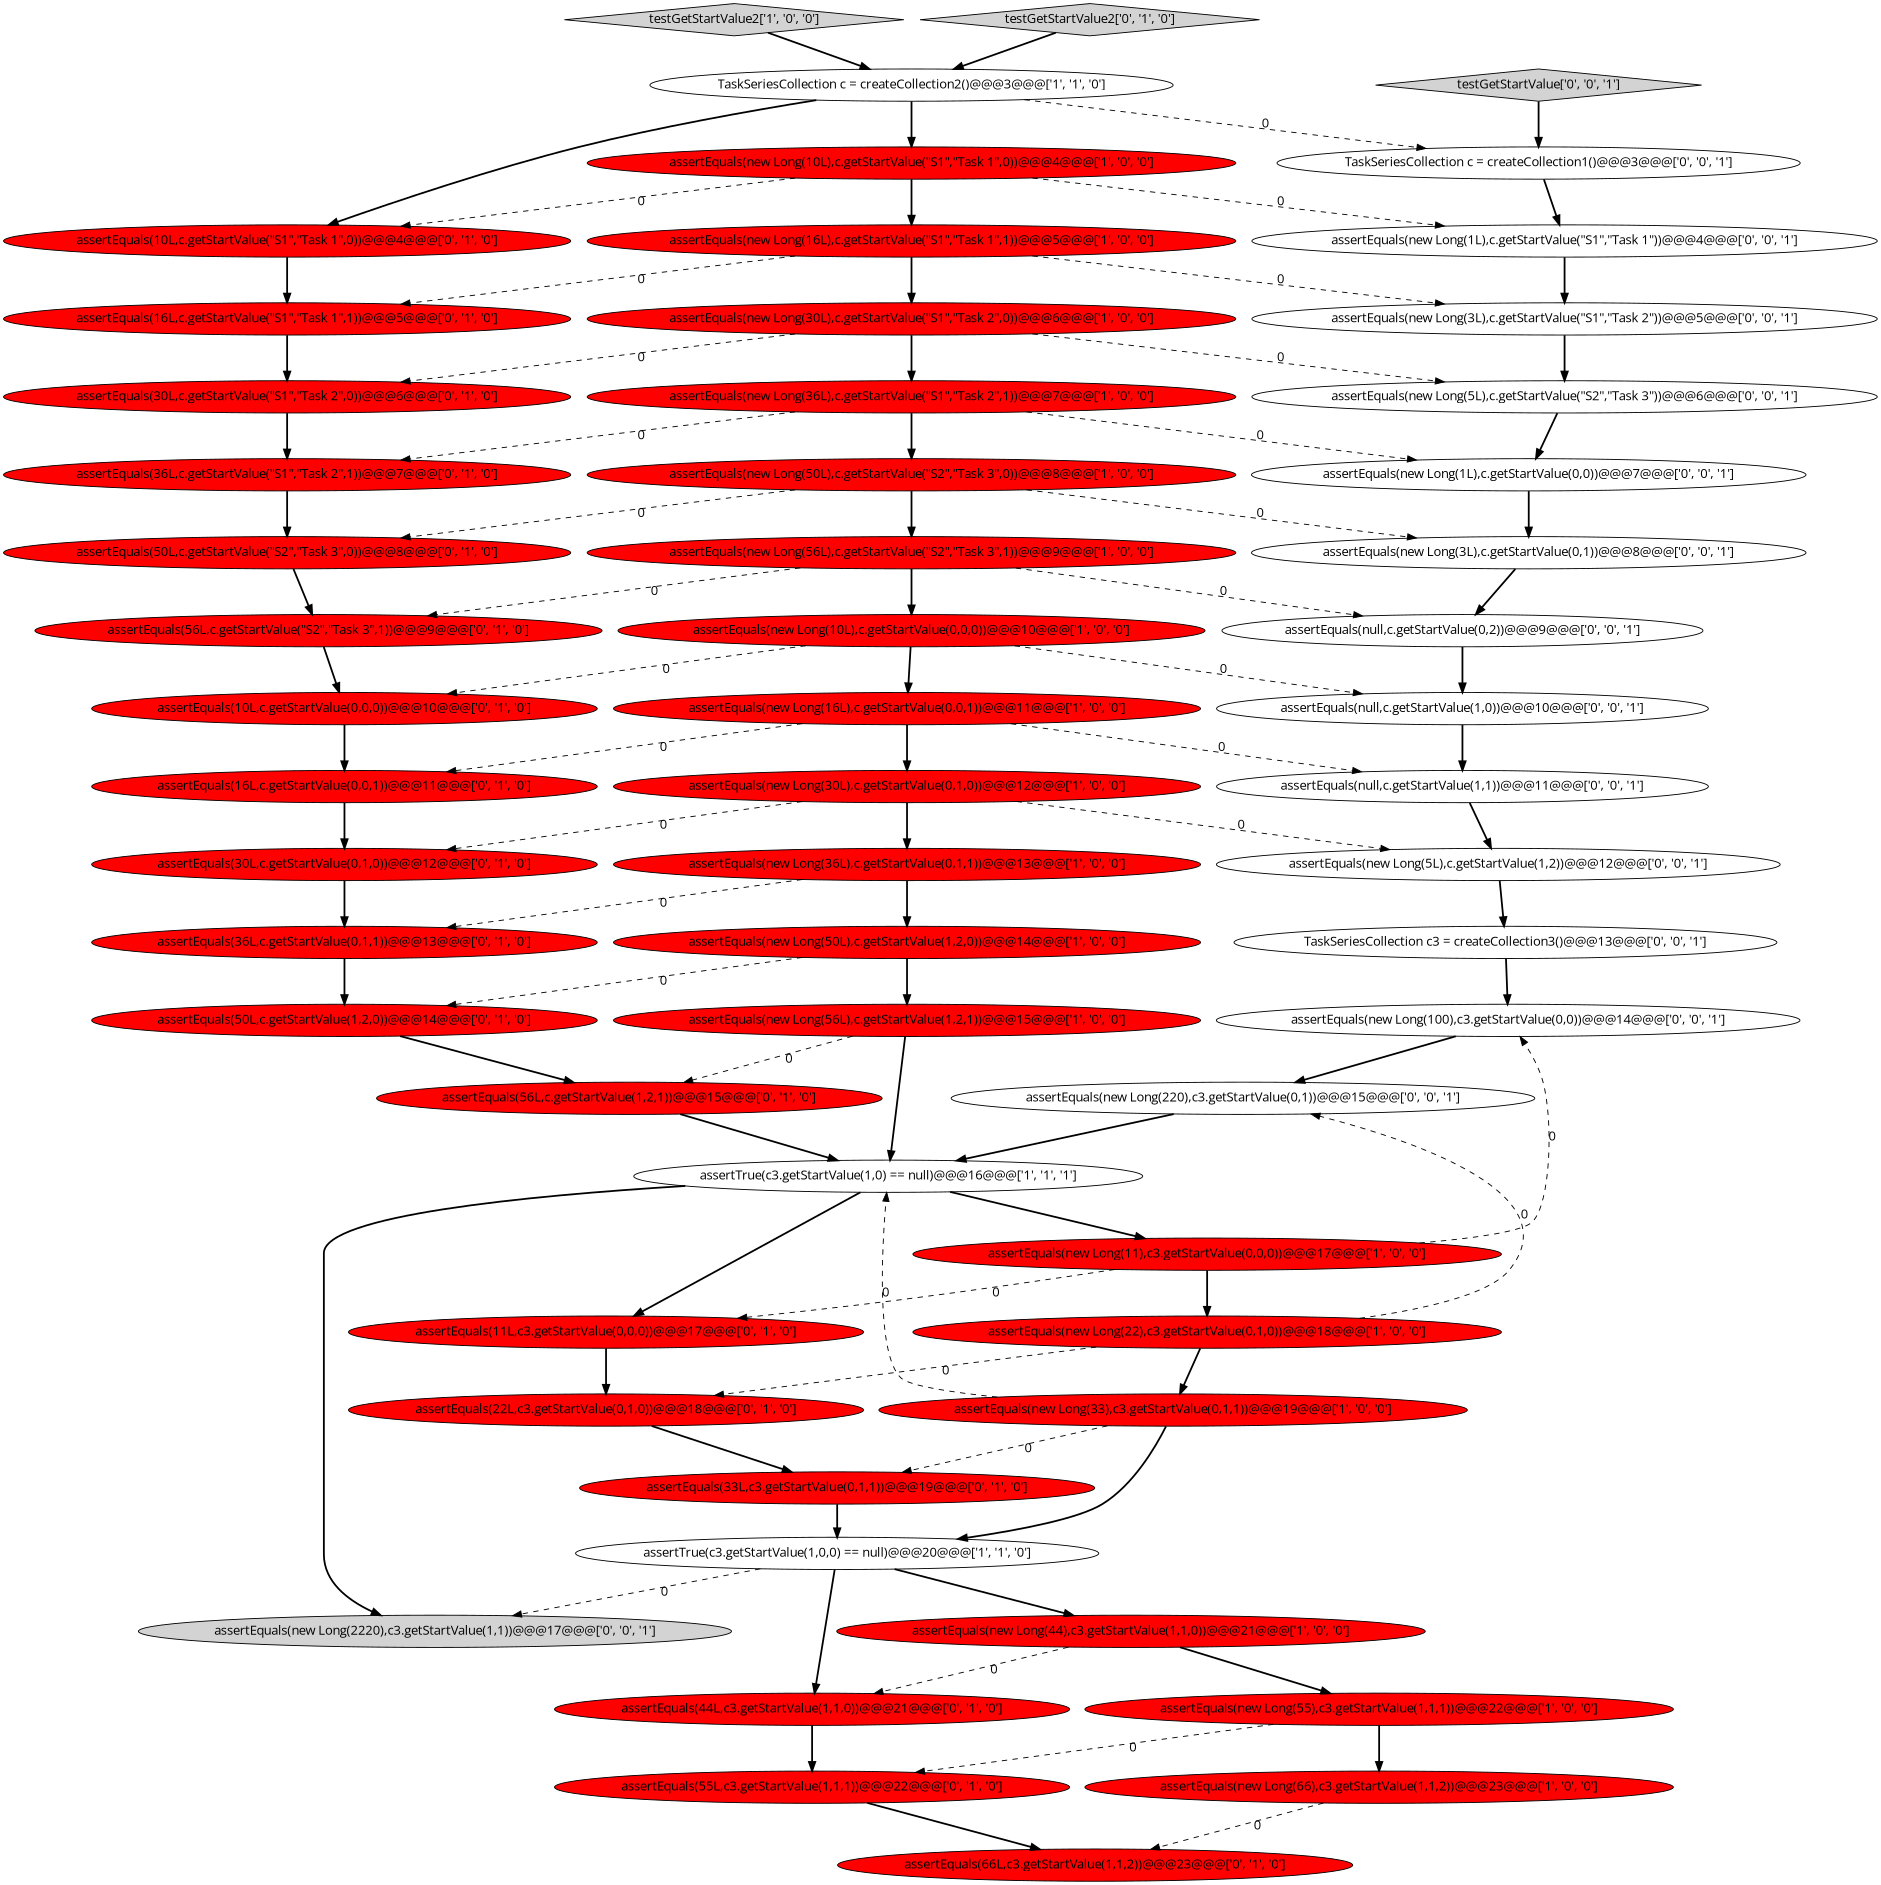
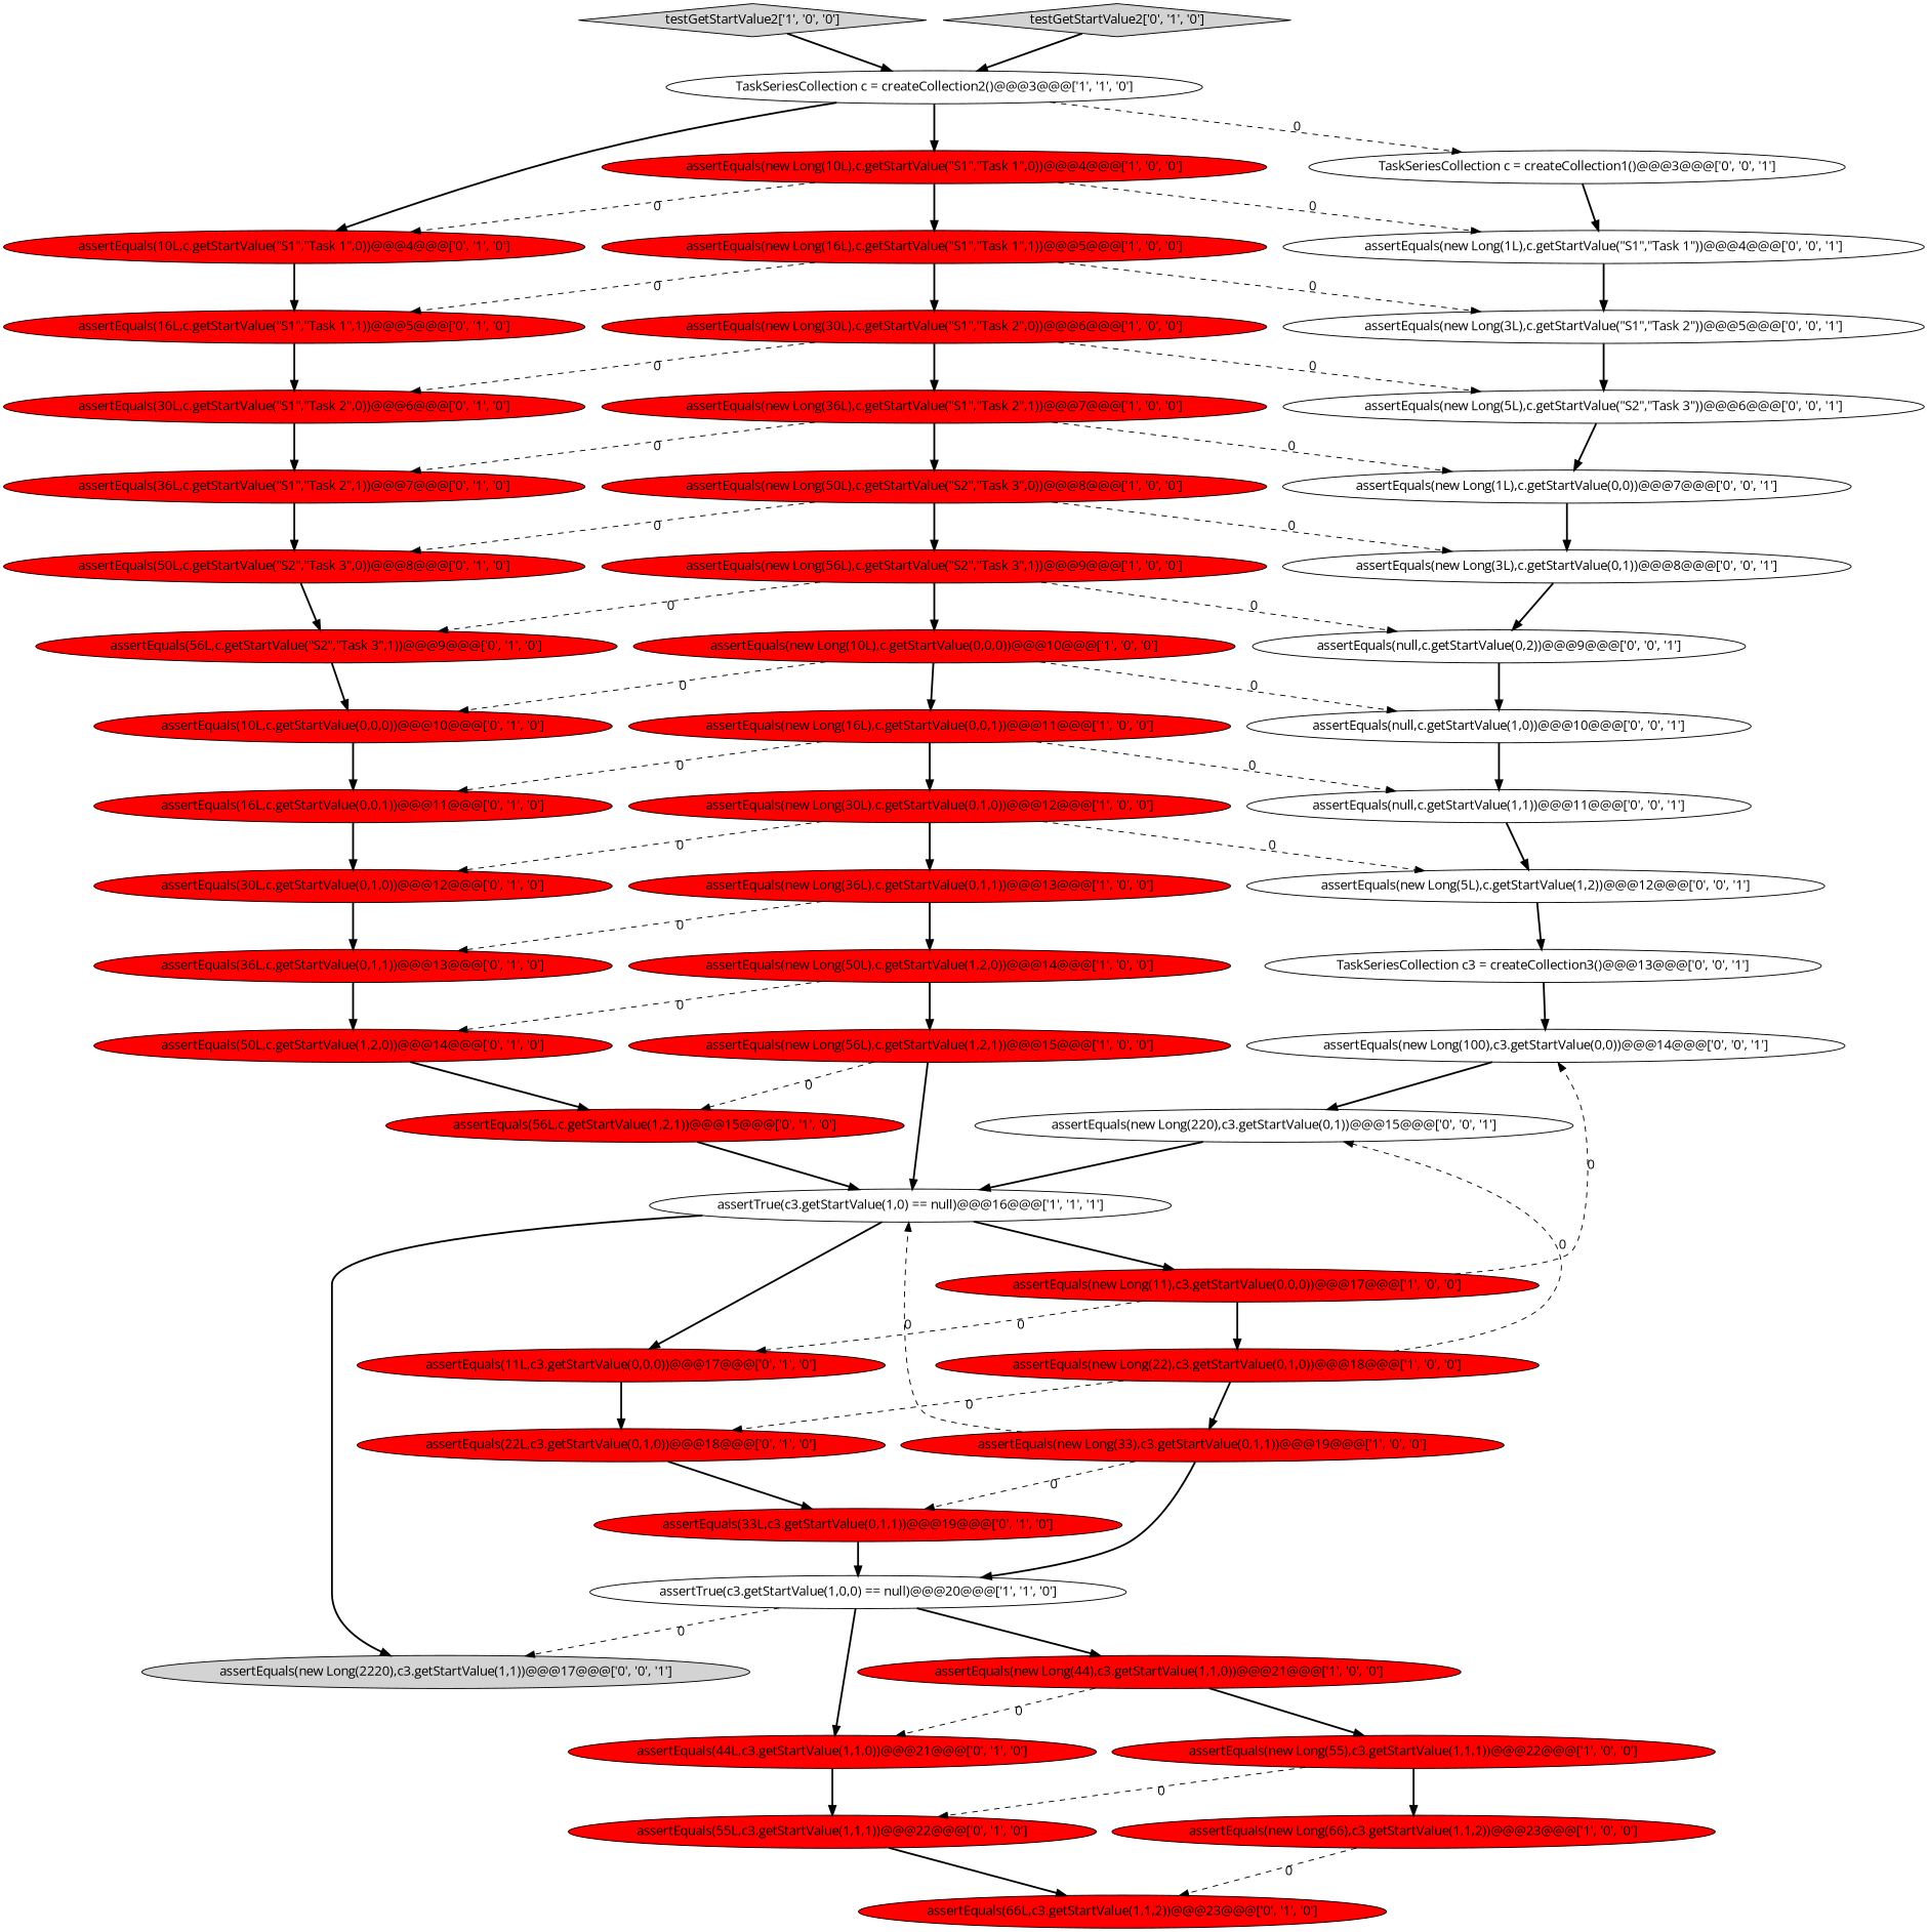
  digraph {
    fontname="Open Sans"
    node [fillcolor=red shape=ellipse style=filled fontname="Open Sans"]
    edge [style=bold fontname="Open Sans"]
    n1 [fillcolor=white label="assertEquals(null,c.getStartValue(1,1))@@@11@@@['0', '0', '1']"]
    n2 [fillcolor=white label="assertEquals(new Long(5L),c.getStartValue(1,2))@@@12@@@['0', '0', '1']"]
    n3 [label="assertEquals(new Long(56L),c.getStartValue(1,2,1))@@@15@@@['1', '0', '0']"]
    n4 [fillcolor=white label="assertTrue(c3.getStartValue(1,0) == null)@@@16@@@['1', '1', '1']"]
    n5 [label="assertEquals(56L,c.getStartValue(1,2,1))@@@15@@@['0', '1', '0']"]
    n6 [label="assertEquals(22L,c3.getStartValue(0,1,0))@@@18@@@['0', '1', '0']"]
    n7 [label="assertEquals(33L,c3.getStartValue(0,1,1))@@@19@@@['0', '1', '0']"]
    n8 [fillcolor=white label="TaskSeriesCollection c3 = createCollection3()@@@13@@@['0', '0', '1']"]
    n9 [label="assertEquals(new Long(30L),c.getStartValue(0,1,0))@@@12@@@['1', '0', '0']"]
    n10 [label="assertEquals(30L,c.getStartValue(0,1,0))@@@12@@@['0', '1', '0']"]
    n11 [label="assertEquals(new Long(36L),c.getStartValue(0,1,1))@@@13@@@['1', '0', '0']"]
    n12 [label="assertEquals(new Long(33),c3.getStartValue(0,1,1))@@@19@@@['1', '0', '0']"]
    n13 [fillcolor=white label="assertTrue(c3.getStartValue(1,0,0) == null)@@@20@@@['1', '1', '0']"]
    n14 [label="assertEquals(44L,c3.getStartValue(1,1,0))@@@21@@@['0', '1', '0']"]
    n15 [label="assertEquals(55L,c3.getStartValue(1,1,1))@@@22@@@['0', '1', '0']"]
    n16 [label="assertEquals(10L,c.getStartValue(\"S1\",\"Task 1\",0))@@@4@@@['0', '1', '0']"]
    n17 [label="assertEquals(16L,c.getStartValue(\"S1\",\"Task 1\",1))@@@5@@@['0', '1', '0']"]
    n18 [fillcolor=white label="assertEquals(new Long(100),c3.getStartValue(0,0))@@@14@@@['0', '0', '1']"]
    n19 [fillcolor=white label="assertEquals(new Long(220),c3.getStartValue(0,1))@@@15@@@['0', '0', '1']"]
    n20 [label="assertEquals(66L,c3.getStartValue(1,1,2))@@@23@@@['0', '1', '0']"]
    n21 [label="assertEquals(new Long(56L),c.getStartValue(\"S2\",\"Task 3\",1))@@@9@@@['1', '0', '0']"]
    n22 [label="assertEquals(new Long(10L),c.getStartValue(0,0,0))@@@10@@@['1', '0', '0']"]
    n23 [label="assertEquals(56L,c.getStartValue(\"S2\",\"Task 3\",1))@@@9@@@['0', '1', '0']"]
    n24 [fillcolor=white label="assertEquals(null,c.getStartValue(0,2))@@@9@@@['0', '0', '1']"]
    n25 [label="assertEquals(new Long(50L),c.getStartValue(1,2,0))@@@14@@@['1', '0', '0']"]
    n26 [label="assertEquals(50L,c.getStartValue(1,2,0))@@@14@@@['0', '1', '0']"]
    n27 [fillcolor=white label="TaskSeriesCollection c = createCollection2()@@@3@@@['1', '1', '0']"]
    n28 [label="assertEquals(new Long(10L),c.getStartValue(\"S1\",\"Task 1\",0))@@@4@@@['1', '0', '0']"]
    n29 [fillcolor=white label="TaskSeriesCollection c = createCollection1()@@@3@@@['0', '0', '1']"]
    n30 [label="assertEquals(new Long(16L),c.getStartValue(\"S1\",\"Task 1\",1))@@@5@@@['1', '0', '0']"]
    n31 [fillcolor=white label="assertEquals(new Long(3L),c.getStartValue(\"S1\",\"Task 2\"))@@@5@@@['0', '0', '1']"]
    n32 [label="assertEquals(new Long(30L),c.getStartValue(\"S1\",\"Task 2\",0))@@@6@@@['1', '0', '0']"]
    n33 [label="assertEquals(new Long(66),c3.getStartValue(1,1,2))@@@23@@@['1', '0', '0']"]
    n34 [label="assertEquals(36L,c.getStartValue(0,1,1))@@@13@@@['0', '1', '0']"]
    n35 [label="assertEquals(new Long(11),c3.getStartValue(0,0,0))@@@17@@@['1', '0', '0']"]
    n36 [label="assertEquals(new Long(22),c3.getStartValue(0,1,0))@@@18@@@['1', '0', '0']"]
    n37 [label="assertEquals(11L,c3.getStartValue(0,0,0))@@@17@@@['0', '1', '0']"]
    n38 [fillcolor=white label="assertEquals(null,c.getStartValue(1,0))@@@10@@@['0', '0', '1']"]
    n39 [label="assertEquals(new Long(55),c3.getStartValue(1,1,1))@@@22@@@['1', '0', '0']"]
    n40 [label="assertEquals(30L,c.getStartValue(\"S1\",\"Task 2\",0))@@@6@@@['0', '1', '0']"]
    n41 [label="assertEquals(36L,c.getStartValue(\"S1\",\"Task 2\",1))@@@7@@@['0', '1', '0']"]
    n42 [fillcolor=lightgray label="assertEquals(new Long(2220),c3.getStartValue(1,1))@@@17@@@['0', '0', '1']"]
    n43 [fillcolor=white label="assertEquals(new Long(5L),c.getStartValue(\"S2\",\"Task 3\"))@@@6@@@['0', '0', '1']"]
    n44 [fillcolor=white label="assertEquals(new Long(1L),c.getStartValue(0,0))@@@7@@@['0', '0', '1']"]
    n45 [label="assertEquals(50L,c.getStartValue(\"S2\",\"Task 3\",0))@@@8@@@['0', '1', '0']"]
    n46 [fillcolor=white label="assertEquals(new Long(3L),c.getStartValue(0,1))@@@8@@@['0', '0', '1']"]
    n47 [label="assertEquals(16L,c.getStartValue(0,0,1))@@@11@@@['0', '1', '0']"]
    n48 [fillcolor=white label="assertEquals(new Long(1L),c.getStartValue(\"S1\",\"Task 1\"))@@@4@@@['0', '0', '1']"]
    n49 [label="assertEquals(10L,c.getStartValue(0,0,0))@@@10@@@['0', '1', '0']"]
    n50 [label="assertEquals(new Long(16L),c.getStartValue(0,0,1))@@@11@@@['1', '0', '0']"]
    n51 [label="assertEquals(new Long(44),c3.getStartValue(1,1,0))@@@21@@@['1', '0', '0']"]
-   n52 [fillcolor=lightgray label="testGetStartValue['0', '0', '1']" shape=diamond]
    n53 [fillcolor=lightgray label="testGetStartValue2['1', '0', '0']" shape=diamond]
    n54 [label="assertEquals(new Long(50L),c.getStartValue(\"S2\",\"Task 3\",0))@@@8@@@['1', '0', '0']"]
    n55 [fillcolor=lightgray label="testGetStartValue2['0', '1', '0']" shape=diamond]
    n56 [label="assertEquals(new Long(36L),c.getStartValue(\"S1\",\"Task 2\",1))@@@7@@@['1', '0', '0']"]
    n1 -> n2
    n2 -> n8
    n3 -> n4
    n3 -> n5 [label=0 style=dashed]
    n4 -> n35
    n4 -> n37
    n4 -> n42
    n5 -> n4
    n6 -> n7
    n7 -> n13
    n8 -> n18
    n9 -> n2 [label=0 style=dashed]
    n9 -> n10 [label=0 style=dashed]
    n9 -> n11
    n10 -> n34
    n11 -> n25
    n11 -> n34 [label=0 style=dashed]
    n12 -> n4 [label=0 style=dashed]
    n12 -> n7 [label=0 style=dashed]
    n12 -> n13
    n13 -> n14
    n13 -> n42 [label=0 style=dashed]
    n13 -> n51
    n14 -> n15
    n15 -> n20
    n16 -> n17
    n17 -> n40
    n18 -> n19
    n19 -> n4
    n21 -> n22
    n21 -> n23 [label=0 style=dashed]
    n21 -> n24 [label=0 style=dashed]
    n22 -> n38 [label=0 style=dashed]
    n22 -> n49 [label=0 style=dashed]
    n22 -> n50
    n23 -> n49
    n24 -> n38
    n25 -> n3
    n25 -> n26 [label=0 style=dashed]
    n26 -> n5
    n27 -> n16
    n27 -> n28
    n27 -> n29 [label=0 style=dashed]
    n28 -> n16 [label=0 style=dashed]
    n28 -> n30
    n28 -> n48 [label=0 style=dashed]
    n29 -> n48
    n30 -> n17 [label=0 style=dashed]
    n30 -> n31 [label=0 style=dashed]
    n30 -> n32
    n31 -> n43
    n32 -> n40 [label=0 style=dashed]
    n32 -> n43 [label=0 style=dashed]
    n32 -> n56
    n33 -> n20 [label=0 style=dashed]
    n34 -> n26
    n35 -> n18 [label=0 style=dashed]
    n35 -> n36
    n35 -> n37 [label=0 style=dashed]
    n36 -> n6 [label=0 style=dashed]
    n36 -> n12
    n36 -> n19 [label=0 style=dashed]
    n37 -> n6
    n38 -> n1
    n39 -> n15 [label=0 style=dashed]
    n39 -> n33
    n40 -> n41
    n41 -> n45
    n43 -> n44
    n44 -> n46
    n45 -> n23
    n46 -> n24
    n47 -> n10
    n48 -> n31
    n49 -> n47
    n50 -> n1 [label=0 style=dashed]
    n50 -> n9
    n50 -> n47 [label=0 style=dashed]
    n51 -> n14 [label=0 style=dashed]
    n51 -> n39
-   n52 -> n29
    n53 -> n27
    n54 -> n21
    n54 -> n45 [label=0 style=dashed]
    n54 -> n46 [label=0 style=dashed]
    n55 -> n27
    n56 -> n41 [label=0 style=dashed]
    n56 -> n44 [label=0 style=dashed]
    n56 -> n54
  }
